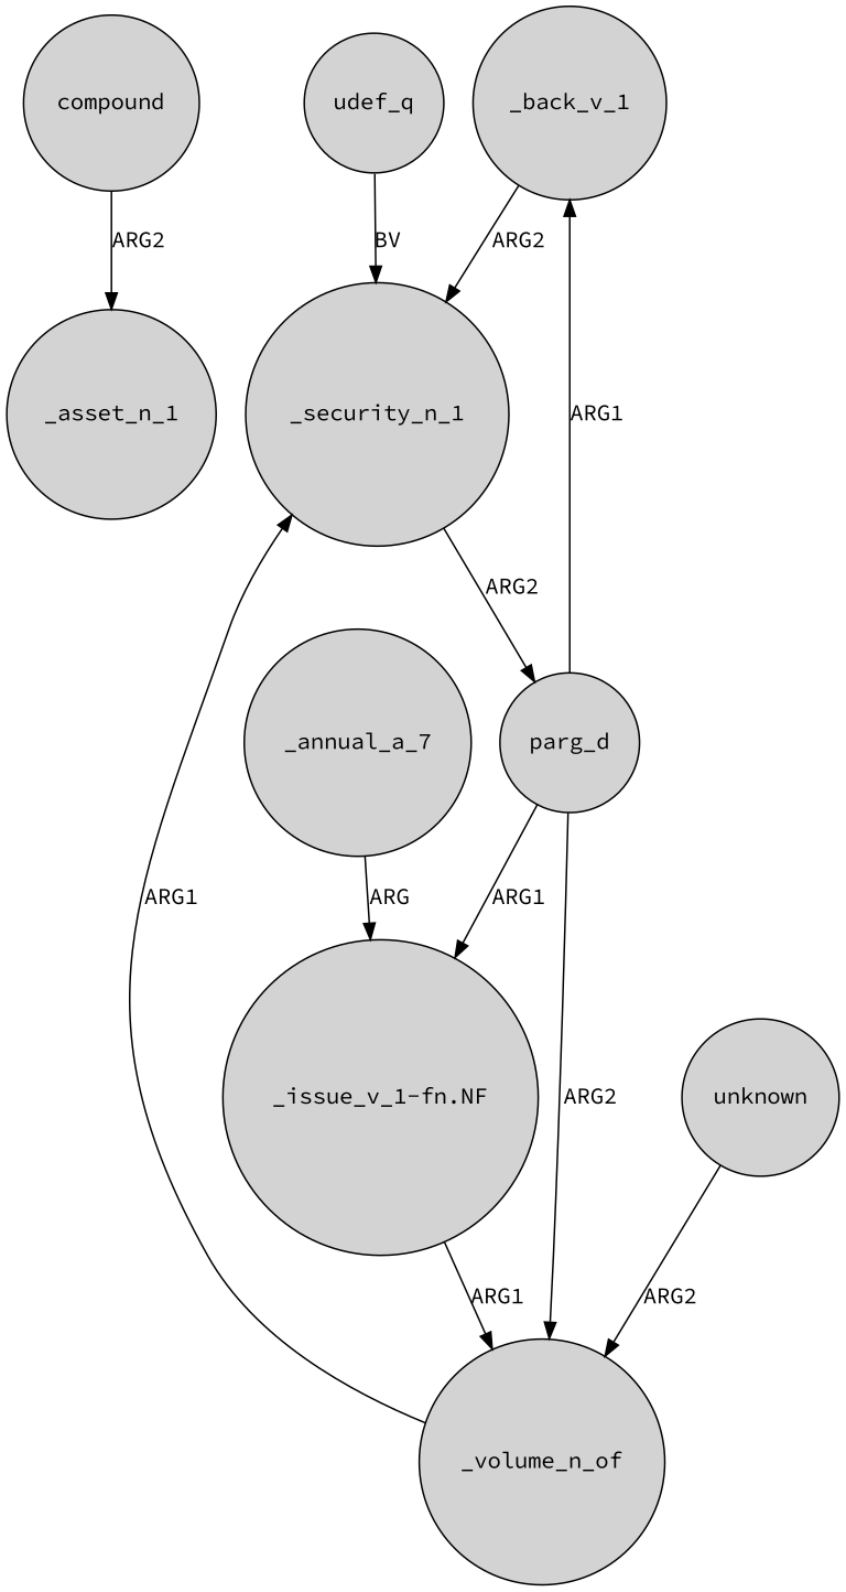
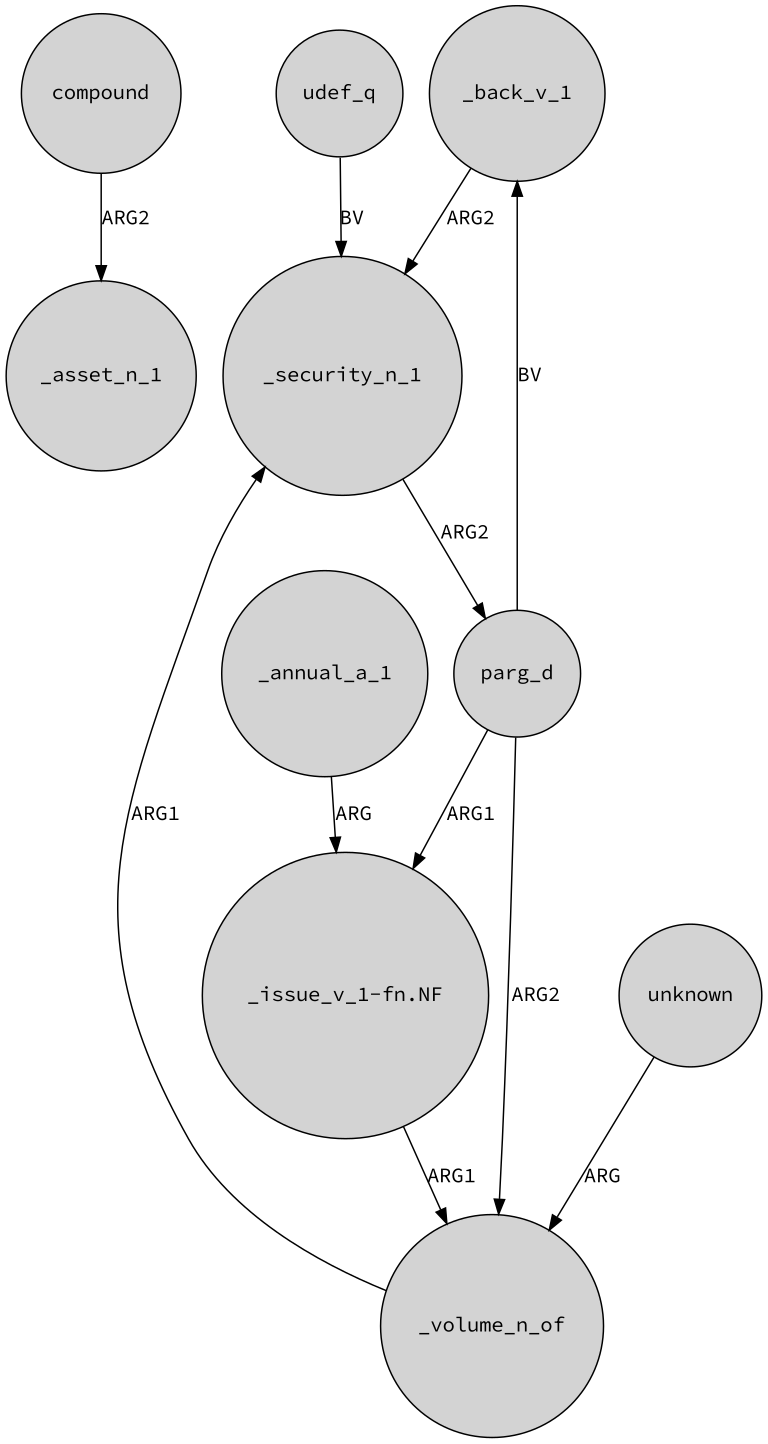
  digraph {
    fontname="Source Code Pro"
    node [fontname="Source Code Pro" shape=circle style=filled]
    edge [fontname="Source Code Pro"]
    compound
    _asset_n_1
    _back_v_1
    _security_n_1
    parg_d
    "_issue_v_1-fn.NF"
    _volume_n_of
-   _annual_a_1 [label=_annual_a_7]
+   _annual_a_1
    udef_q
    unknown
    compound -> _asset_n_1 [label=ARG2]
    _back_v_1 -> _security_n_1 [label=ARG2]
    _security_n_1 -> parg_d [label=ARG2]
-   parg_d -> _back_v_1 [label=ARG1]
+   parg_d -> _back_v_1 [label=BV]
    parg_d -> "_issue_v_1-fn.NF" [label=ARG1]
    parg_d -> _volume_n_of [label=ARG2]
    "_issue_v_1-fn.NF" -> _volume_n_of [label=ARG1]
    _volume_n_of -> _security_n_1 [label=ARG1]
    _annual_a_1 -> "_issue_v_1-fn.NF" [label=ARG]
    udef_q -> _security_n_1 [label=BV]
-   unknown -> _volume_n_of [label=ARG2]
+   unknown -> _volume_n_of [label=ARG]
  }
